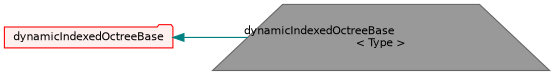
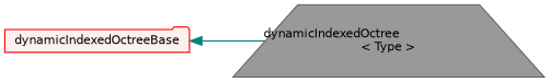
  digraph {
    rankdir=LR
    node [fontname=Helvetica fontsize=10 style=filled]
-   n1 [color=gray40 fillcolor=grey60 fontcolor=black height=0.2 label="dynamicIndexedOctreeBase\l\< Type \>" shape=trapezium width=0.4]
+   n1 [color=gray40 fillcolor=grey60 fontcolor=black height=0.2 label="dynamicIndexedOctree\l\< Type \>" shape=trapezium width=0.4]
    n2 [color=red fillcolor="#FFF0F0" height=0.2 label=dynamicIndexedOctreeBase shape=folder width=0.4]
    n2 -> n1 [color=teal dir=back fontname=Helvetica fontsize=10 labelfontname=Helvetica labelfontsize=10 style=solid]
  }
